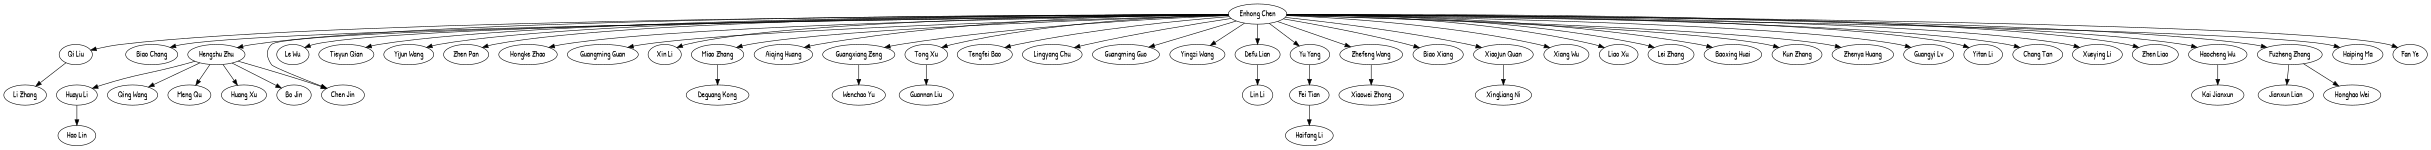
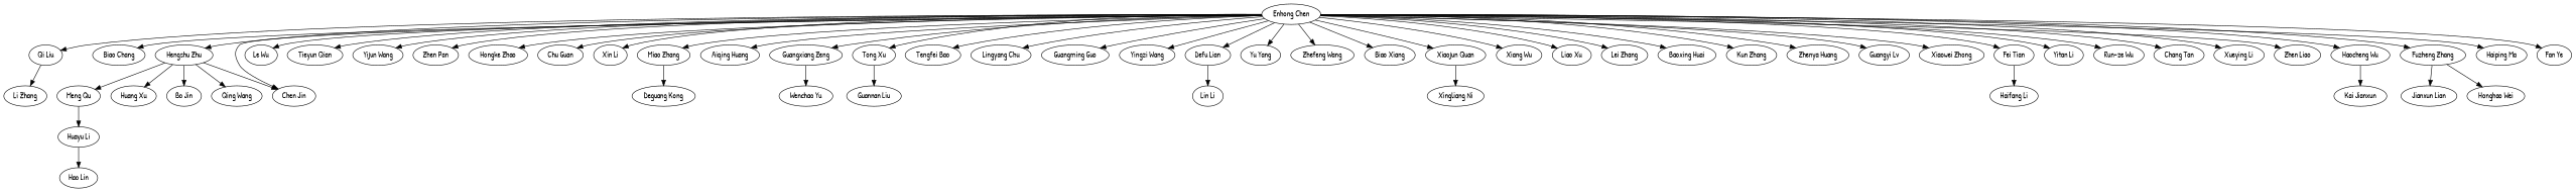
  strict digraph {
    fontname="Patrick Hand"
    node [fontname="Patrick Hand"]
    edge [fontname="Patrick Hand"]
    "Enhong Chen"
    "Qi Liu"
    "Biao Chang"
    "Hengshu Zhu"
    "Miao Zhang"
    "Le Wu"
    "Tieyun Qian"
    "Yijun Wang"
    "Zhen Pan"
    "Hongke Zhao"
-   "Chu Guan" [label="Guangming Guan"]
+   "Chu Guan"
    "Xin Li"
    n13 [label="Chen Jin"]
    "Aiqing Huang"
    "Guangxiang Zeng"
    "Tong Xu"
    "Tengfei Bao"
    "Lingyang Chu"
    "Guangming Guo"
    "Yingzi Wang"
    "Defu Lian"
    "Yu Yang"
    "Zhefeng Wang"
    "Biao Xiang"
    "Xiaojun Quan"
    "Xiang Wu"
    n27 [label="Liao Xu"]
    "Lei Zhang"
    "Baoxing Huai"
    "Kun Zhang"
    "Zhenya Huang"
    "Guangyi Lv"
    "Xiaowei Zhong"
    "Fei Tian"
    "Yitan Li"
+   "Run-ze Wu"
    "Chang Tan"
    "Xueying Li"
    "Zhen Liao"
    "Haocheng Wu"
    "Fuzheng Zhang"
    "Haiping Ma"
    "Fan Ye"
    "Li Zhang"
    "Huang Xu"
    "Bo Jin"
    "Huayu Li"
    "Qing Wang"
    "Meng Qu"
    "Deguang Kong"
    "Wenchao Yu"
    "Guannan Liu"
    n53 [label="Lin Li"]
    "Xingliang Ni"
    "Haifang Li"
    n56 [label="Kai Jianxun"]
    "Honghao Wei"
    "Jianxun Lian"
    "Hao Lin"
    "Enhong Chen" -> "Qi Liu"
    "Enhong Chen" -> "Biao Chang"
    "Enhong Chen" -> "Hengshu Zhu"
    "Enhong Chen" -> "Miao Zhang"
    "Enhong Chen" -> "Le Wu"
    "Enhong Chen" -> "Tieyun Qian"
    "Enhong Chen" -> "Yijun Wang"
    "Enhong Chen" -> "Zhen Pan"
    "Enhong Chen" -> "Hongke Zhao"
    "Enhong Chen" -> "Chu Guan"
    "Enhong Chen" -> "Xin Li"
    "Enhong Chen" -> n13
    "Enhong Chen" -> "Aiqing Huang"
    "Enhong Chen" -> "Guangxiang Zeng"
    "Enhong Chen" -> "Tong Xu"
    "Enhong Chen" -> "Tengfei Bao"
    "Enhong Chen" -> "Lingyang Chu"
    "Enhong Chen" -> "Guangming Guo"
    "Enhong Chen" -> "Yingzi Wang"
    "Enhong Chen" -> "Defu Lian"
    "Enhong Chen" -> "Yu Yang"
    "Enhong Chen" -> "Zhefeng Wang"
    "Enhong Chen" -> "Biao Xiang"
    "Enhong Chen" -> "Xiaojun Quan"
    "Enhong Chen" -> "Xiang Wu"
    "Enhong Chen" -> n27
    "Enhong Chen" -> "Lei Zhang"
    "Enhong Chen" -> "Baoxing Huai"
    "Enhong Chen" -> "Kun Zhang"
    "Enhong Chen" -> "Zhenya Huang"
    "Enhong Chen" -> "Guangyi Lv"
-   "Zhefeng Wang" -> "Xiaowei Zhong"
-   "Yu Yang" -> "Fei Tian"
+   "Enhong Chen" -> "Xiaowei Zhong"
+   "Enhong Chen" -> "Fei Tian"
    "Enhong Chen" -> "Yitan Li"
+   "Enhong Chen" -> "Run-ze Wu"
    "Enhong Chen" -> "Chang Tan"
    "Enhong Chen" -> "Xueying Li"
    "Enhong Chen" -> "Zhen Liao"
    "Enhong Chen" -> "Haocheng Wu"
    "Enhong Chen" -> "Fuzheng Zhang"
    "Enhong Chen" -> "Haiping Ma"
    "Enhong Chen" -> "Fan Ye"
    "Qi Liu" -> "Li Zhang"
    "Hengshu Zhu" -> n13
    "Hengshu Zhu" -> "Huang Xu"
    "Hengshu Zhu" -> "Bo Jin"
-   "Hengshu Zhu" -> "Huayu Li"
+   "Meng Qu" -> "Huayu Li"
    "Hengshu Zhu" -> "Qing Wang"
    "Hengshu Zhu" -> "Meng Qu"
    "Miao Zhang" -> "Deguang Kong"
    "Guangxiang Zeng" -> "Wenchao Yu"
    "Tong Xu" -> "Guannan Liu"
    "Defu Lian" -> n53
    "Xiaojun Quan" -> "Xingliang Ni"
    "Fei Tian" -> "Haifang Li"
    "Haocheng Wu" -> n56
    "Fuzheng Zhang" -> "Honghao Wei"
    "Fuzheng Zhang" -> "Jianxun Lian"
    "Huayu Li" -> "Hao Lin"
  }
